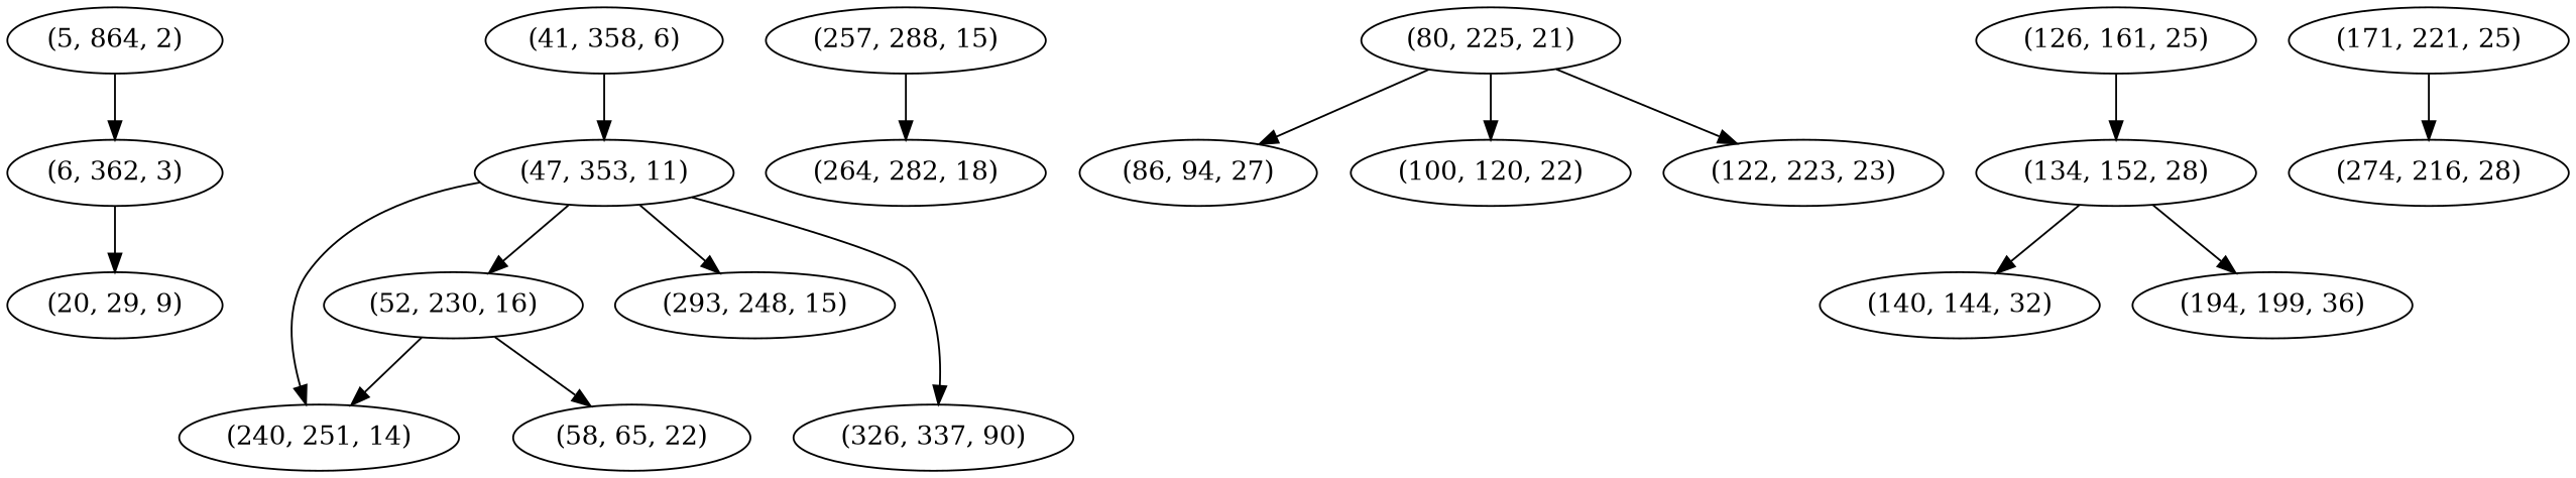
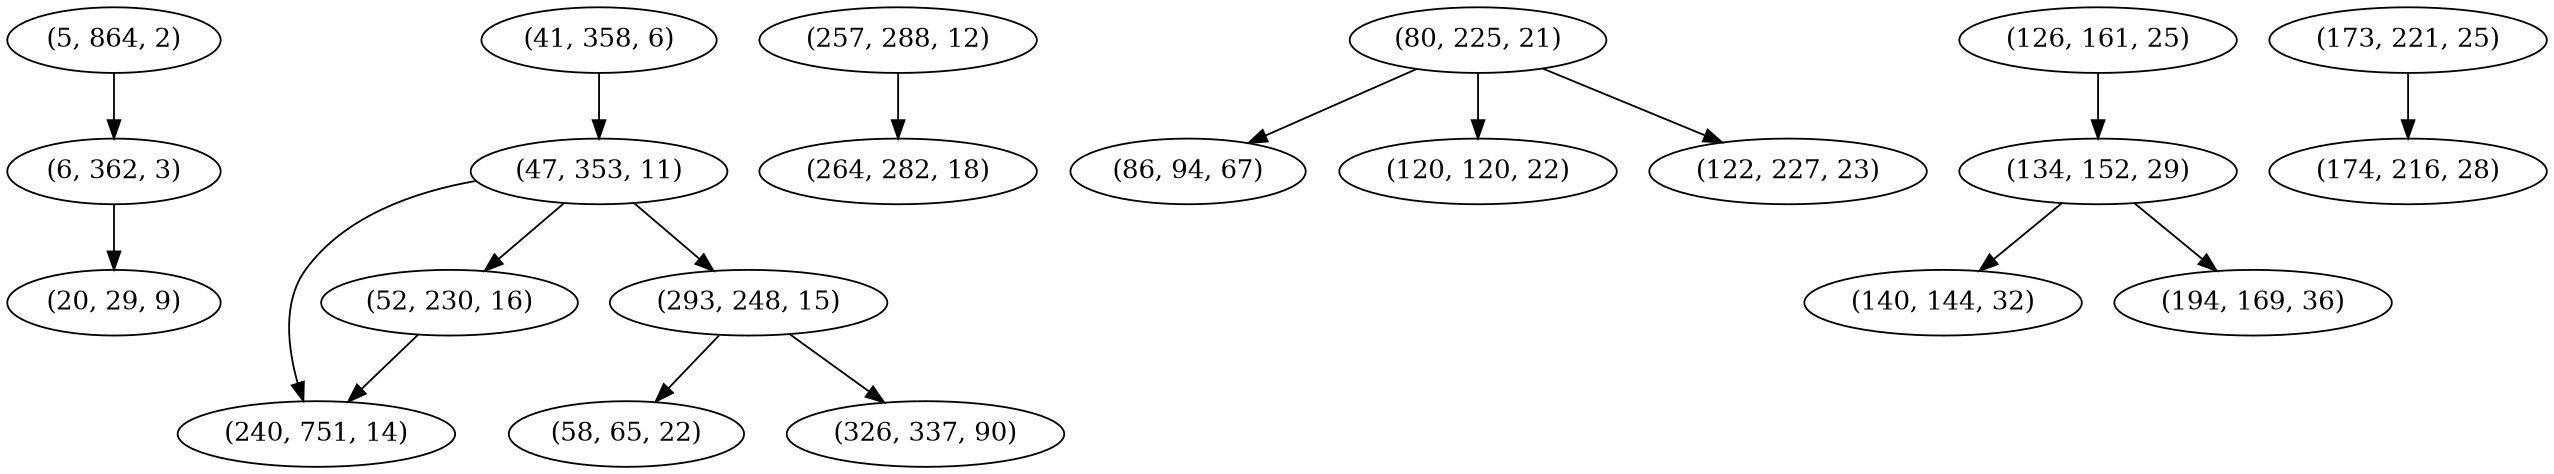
  digraph {
    n1 [label="(5, 864, 2)"]
    "(6, 362, 3)"
    "(20, 29, 9)"
    "(41, 358, 6)"
    "(47, 353, 11)"
    "(52, 230, 16)"
-   "(240, 251, 14)"
+   "(240, 251, 14)" [label="(240, 751, 14)"]
    n8 [label="(293, 248, 15)"]
    n9 [label="(326, 337, 90)"]
    "(58, 65, 22)"
-   "(257, 288, 12)" [label="(257, 288, 15)"]
+   "(257, 288, 12)"
    "(264, 282, 18)"
    "(80, 225, 21)"
-   "(86, 94, 27)"
-   "(100, 120, 22)"
-   "(122, 223, 23)"
+   "(86, 94, 27)" [label="(86, 94, 67)"]
+   "(100, 120, 22)" [label="(120, 120, 22)"]
+   "(122, 223, 23)" [label="(122, 227, 23)"]
    "(126, 161, 25)"
-   "(134, 152, 29)" [label="(134, 152, 28)"]
-   "(171, 221, 25)"
-   "(174, 216, 28)" [label="(274, 216, 28)"]
+   "(134, 152, 29)"
+   "(171, 221, 25)" [label="(173, 221, 25)"]
+   "(174, 216, 28)"
    n21 [label="(140, 144, 32)"]
-   "(194, 199, 36)"
+   "(194, 199, 36)" [label="(194, 169, 36)"]
    n1 -> "(6, 362, 3)"
    "(6, 362, 3)" -> "(20, 29, 9)"
    "(41, 358, 6)" -> "(47, 353, 11)"
    "(47, 353, 11)" -> "(52, 230, 16)"
    "(47, 353, 11)" -> "(240, 251, 14)"
    "(47, 353, 11)" -> n8
-   "(47, 353, 11)" -> n9
+   n8 -> n9
    "(52, 230, 16)" -> "(240, 251, 14)"
-   "(52, 230, 16)" -> "(58, 65, 22)"
+   n8 -> "(58, 65, 22)"
    "(257, 288, 12)" -> "(264, 282, 18)"
    "(80, 225, 21)" -> "(86, 94, 27)"
    "(80, 225, 21)" -> "(100, 120, 22)"
    "(80, 225, 21)" -> "(122, 223, 23)"
    "(126, 161, 25)" -> "(134, 152, 29)"
    "(134, 152, 29)" -> n21
    "(134, 152, 29)" -> "(194, 199, 36)"
    "(171, 221, 25)" -> "(174, 216, 28)"
  }
